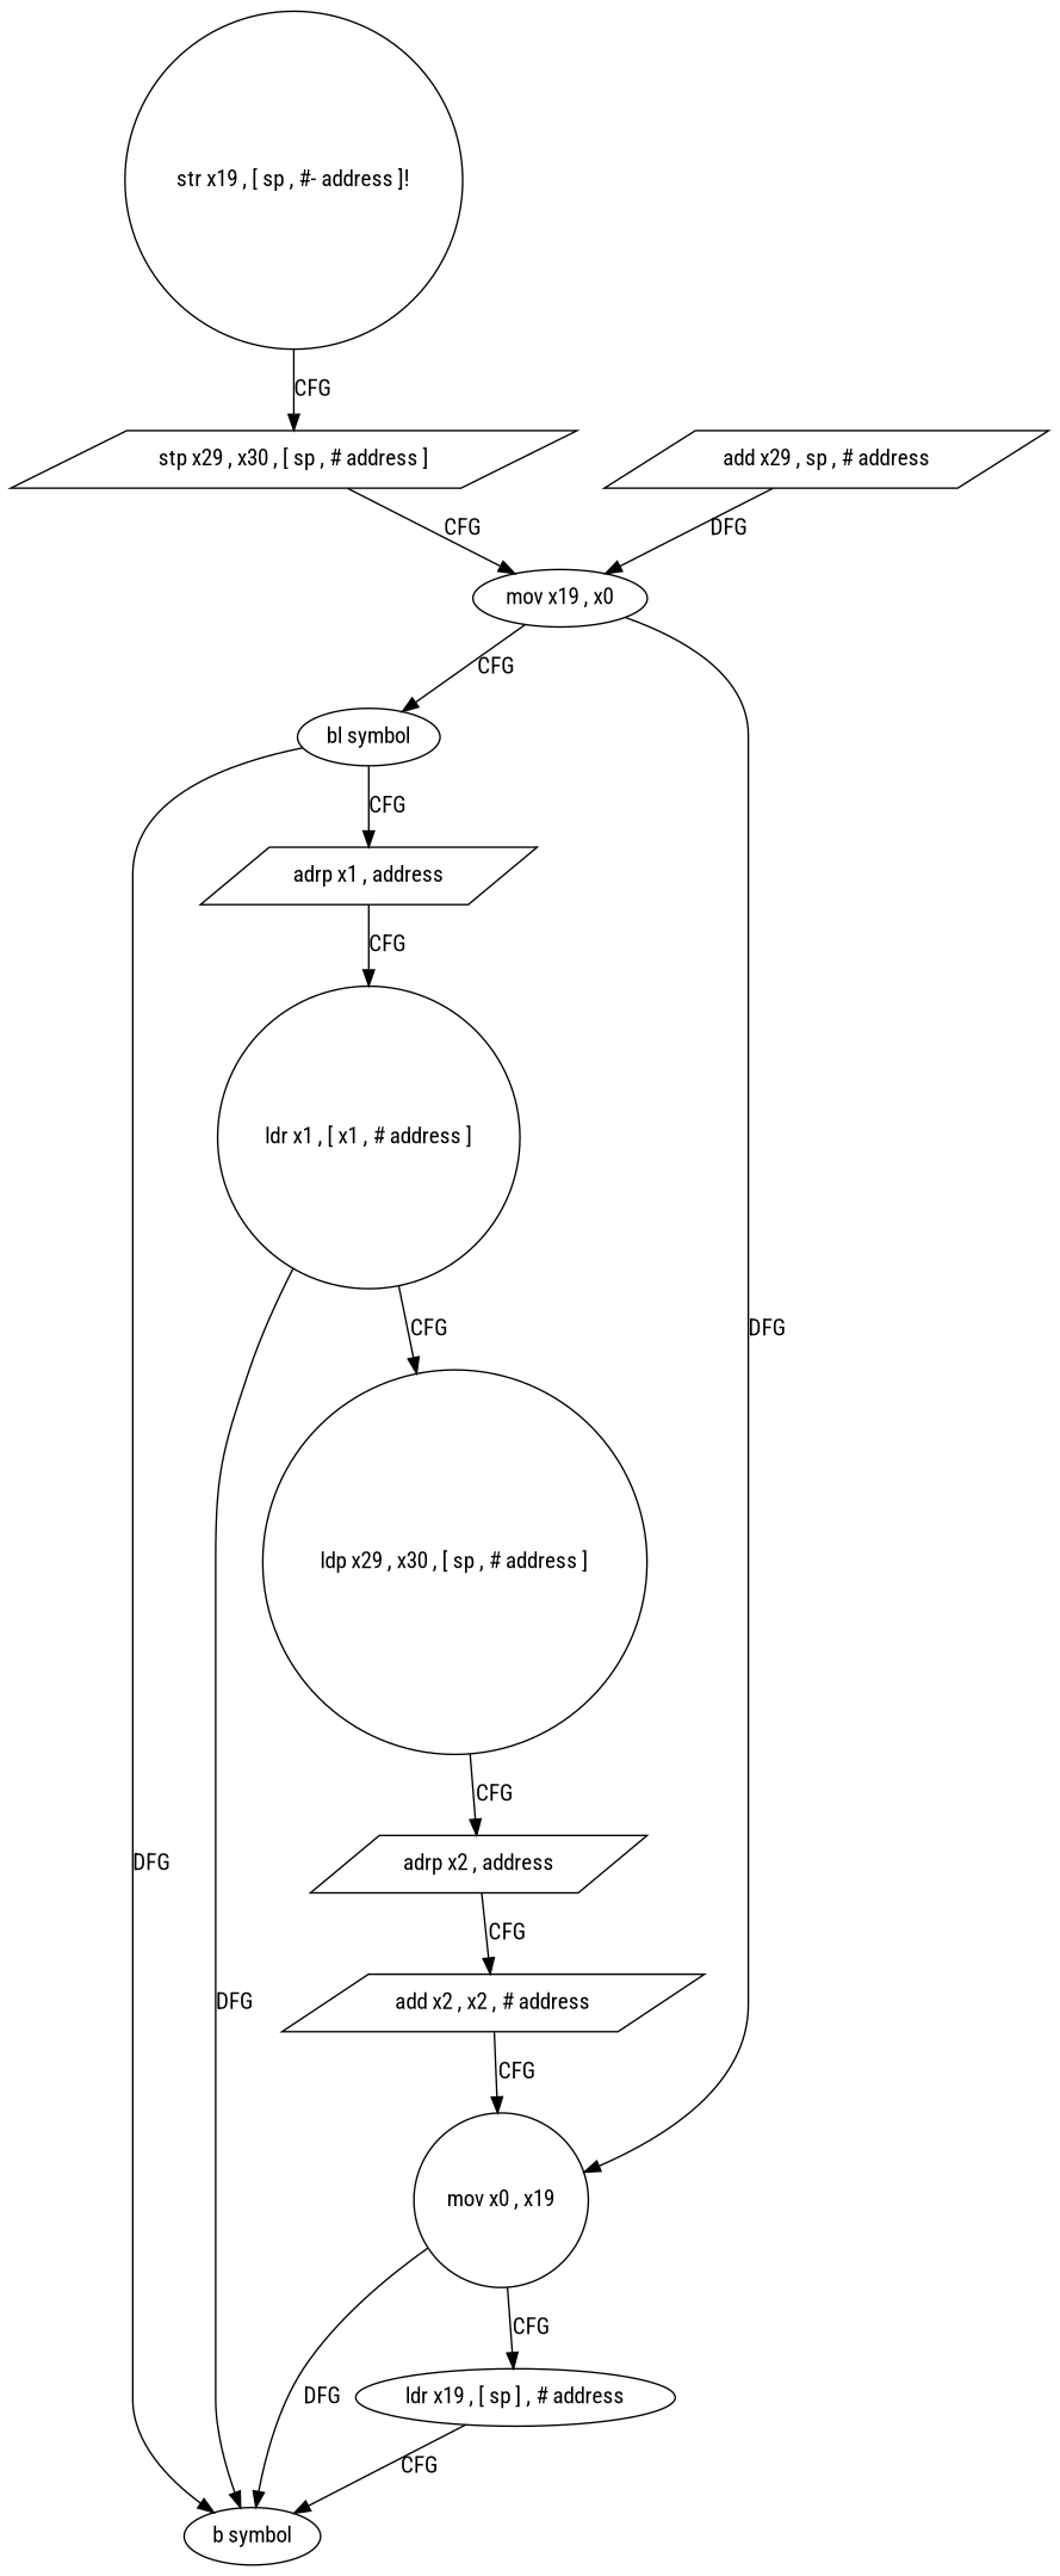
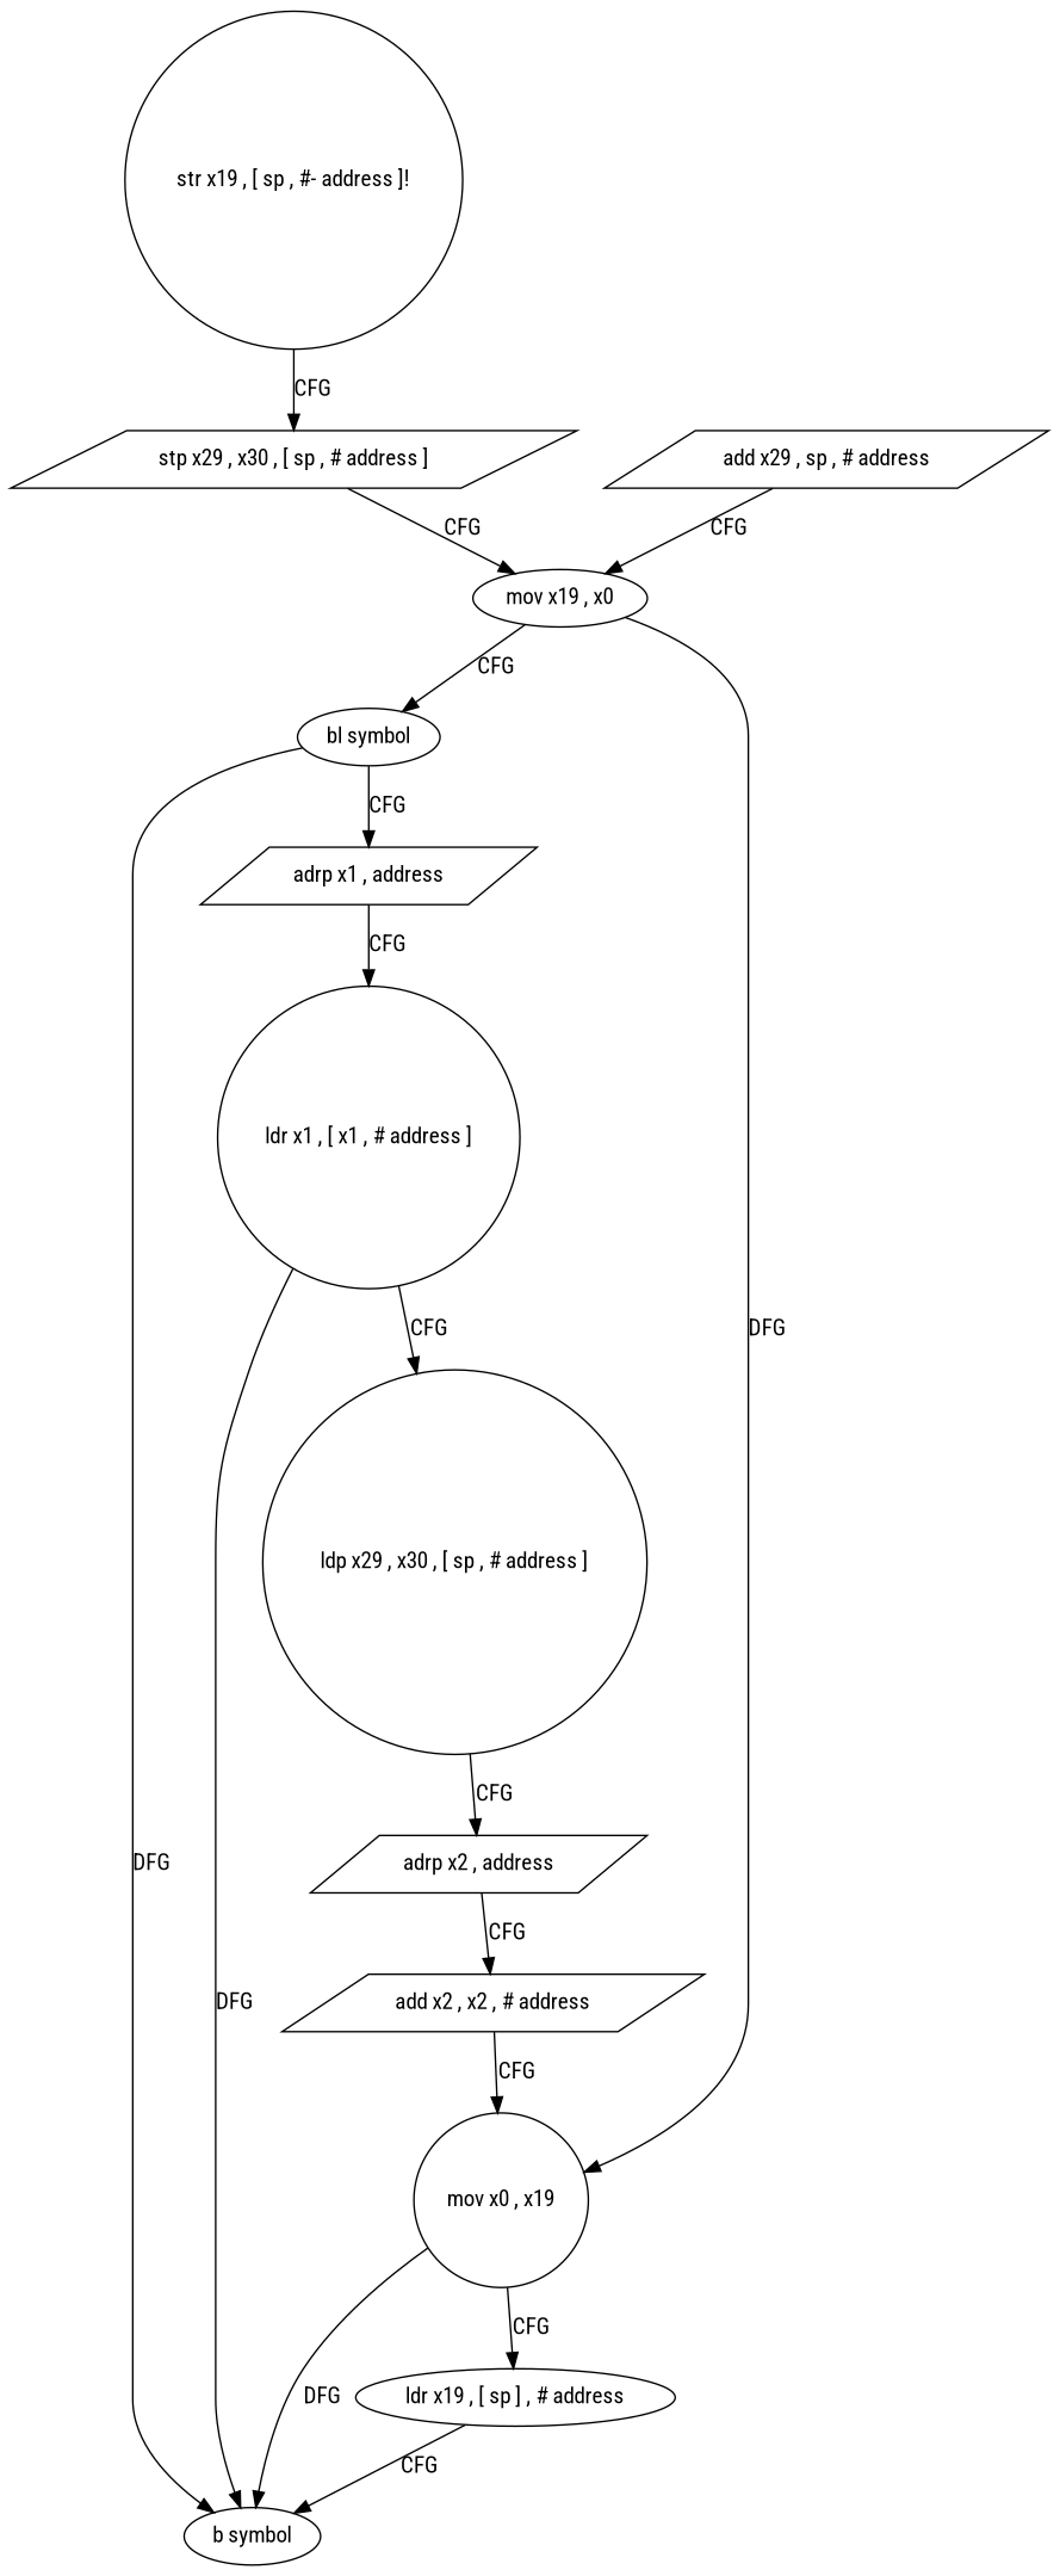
  digraph {
    fontname="Roboto Condensed"
    node [fontname="Roboto Condensed" shape=parallelogram]
    edge [fontname="Roboto Condensed"]
    n1 [label="str x19 , [ sp , #- address ]!" shape=circle]
    n2 [label="stp x29 , x30 , [ sp , # address ]"]
    n3 [label="mov x19 , x0" shape=ellipse]
    n4 [label="add x29 , sp , # address"]
    n5 [label="bl symbol" shape=ellipse]
    n6 [label="mov x0 , x19" shape=circle]
    n7 [label="adrp x1 , address"]
    n8 [label="b symbol" shape=ellipse]
    n9 [label="ldr x19 , [ sp ] , # address" shape=ellipse]
    n10 [label="ldr x1 , [ x1 , # address ]" shape=circle]
    n11 [label="ldp x29 , x30 , [ sp , # address ]" shape=circle]
    n12 [label="adrp x2 , address"]
    n13 [label="add x2 , x2 , # address"]
    n1 -> n2 [label=CFG]
    n2 -> n3 [label=CFG]
    n3 -> n5 [label=CFG]
    n3 -> n6 [label=DFG]
-   n4 -> n3 [label=DFG]
+   n4 -> n3 [label=CFG]
    n5 -> n7 [label=CFG]
    n5 -> n8 [label=DFG]
    n6 -> n8 [label=DFG]
    n6 -> n9 [label=CFG]
    n7 -> n10 [label=CFG]
    n9 -> n8 [label=CFG]
    n10 -> n8 [label=DFG]
    n10 -> n11 [label=CFG]
    n11 -> n12 [label=CFG]
    n12 -> n13 [label=CFG]
    n13 -> n6 [label=CFG]
  }
